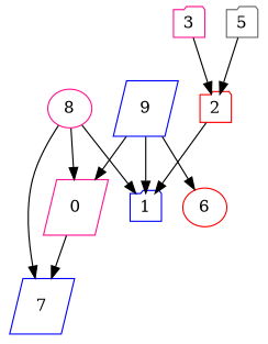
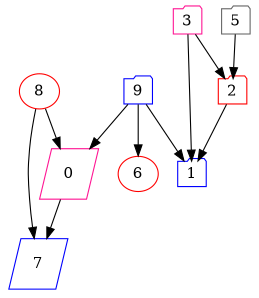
  digraph {
    splines=true
    node [color=deeppink shape=folder]
    n1 [height=0.3 label=0 shape=parallelogram width=0.3]
    n2 [color=blue height=0.3 label=7 shape=parallelogram width=0.3]
    n3 [color=blue height=0.3 label=1 width=0.3]
    n4 [color=red height=0.3 label=2 width=0.3]
    n5 [height=0.3 label=3 width=0.3]
    n6 [color=gray40 height=0.3 label=5 width=0.3]
    n7 [color=red height=0.3 label=6 shape=ellipse width=0.3]
-   n8 [height=0.3 label=8 shape=ellipse width=0.3]
-   n9 [color=blue height=0.3 label=9 shape=parallelogram width=0.3]
+   n8 [color=red height=0.3 label=8 shape=ellipse width=0.3]
+   n9 [color=blue height=0.3 label=9 width=0.3]
    n1 -> n2
    n4 -> n3
-   n8 -> n3
+   n5 -> n3
    n5 -> n4
    n6 -> n4
    n8 -> n1
    n8 -> n2
    n9 -> n1
    n9 -> n3
    n9 -> n7
  }
